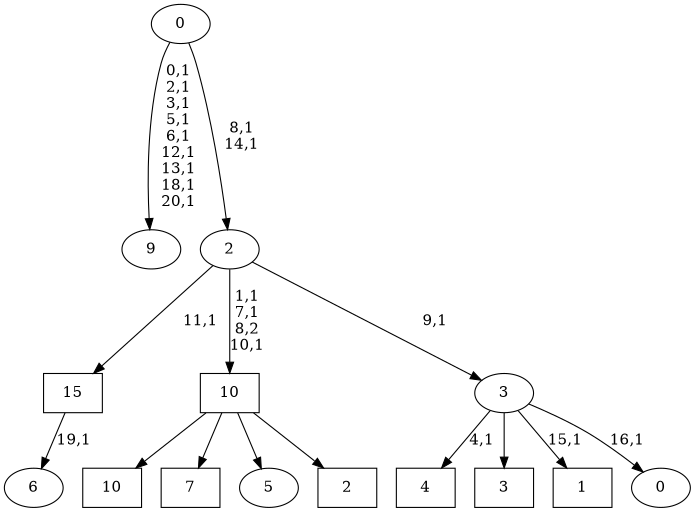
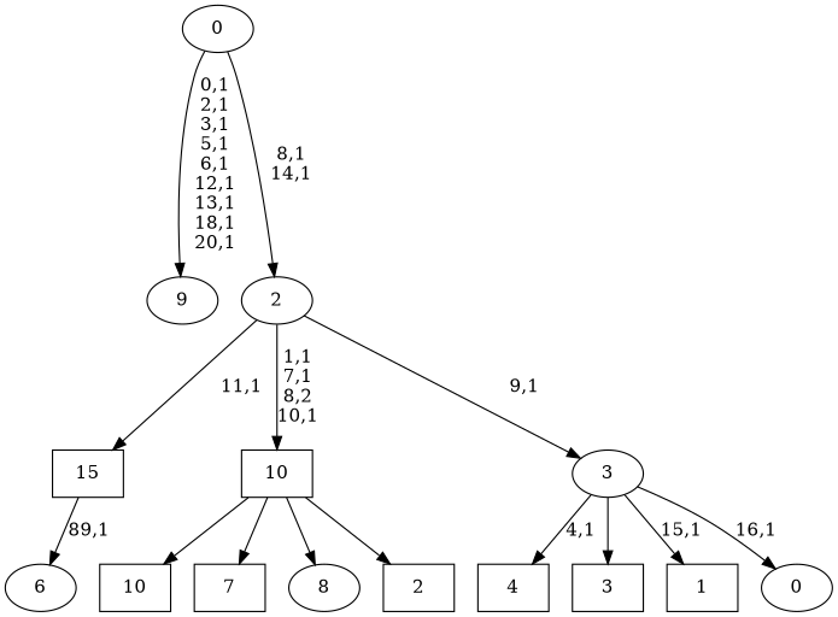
  digraph {
    node [shape=box]
    n1 [label=10]
    n2 [label=9 shape=ellipse]
    n3 [label=7]
    n4 [label=6 shape=ellipse]
    n5 [label=15]
-   n6 [label=5 shape=ellipse]
+   n6 [label=8 shape=ellipse]
    n7 [label=4]
    n8 [label=3]
    n9 [label=2]
    10
    n11 [label=1]
    n12 [label=0 shape=ellipse]
    3 [shape=ellipse]
    2 [shape=ellipse]
    0 [shape=ellipse]
-   n5 -> n4 [label="19,1"]
+   n5 -> n4 [label="89,1"]
    10 -> n1
    10 -> n3
    10 -> n6
    10 -> n9
    3 -> n7 [label="4,1"]
    3 -> n8
    3 -> n11 [label="15,1"]
    3 -> n12 [label="16,1"]
    2 -> n5 [label="11,1"]
    2 -> 10 [label="1,1\n7,1\n8,2\n10,1"]
    2 -> 3 [label="9,1"]
    0 -> n2 [label="0,1\n2,1\n3,1\n5,1\n6,1\n12,1\n13,1\n18,1\n20,1"]
    0 -> 2 [label="8,1\n14,1"]
  }
